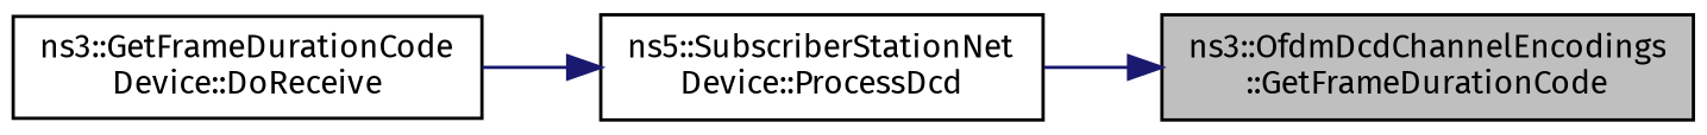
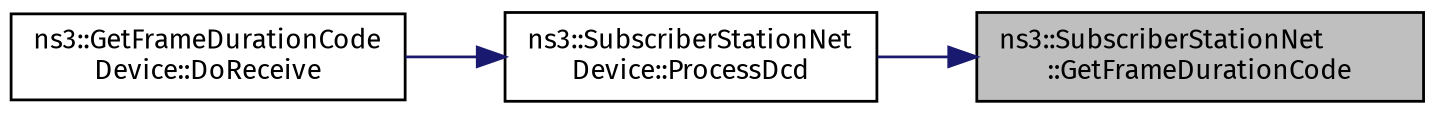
  digraph {
    fontname="Fira Sans"
    rankdir=RL
    node [color=black fillcolor=white fontname="Fira Sans" fontsize=10 shape=record style=filled]
    edge [color=midnightblue dir=back fontname="Fira Sans" fontsize=10 labelfontname=Helvetica labelfontsize=10 style=solid]
-   n1 [fillcolor=grey75 fontcolor=black height=0.2 label="ns3::OfdmDcdChannelEncodings\l::GetFrameDurationCode" width=0.4]
-   n2 [height=0.2 label="ns5::SubscriberStationNet\lDevice::ProcessDcd" width=0.4]
+   n1 [fillcolor=grey75 fontcolor=black height=0.2 label="ns3::SubscriberStationNet\l::GetFrameDurationCode" width=0.4]
+   n2 [height=0.2 label="ns3::SubscriberStationNet\lDevice::ProcessDcd" width=0.4]
    n3 [height=0.2 label="ns3::GetFrameDurationCode\lDevice::DoReceive" width=0.4]
    n1 -> n2
    n2 -> n3
  }
